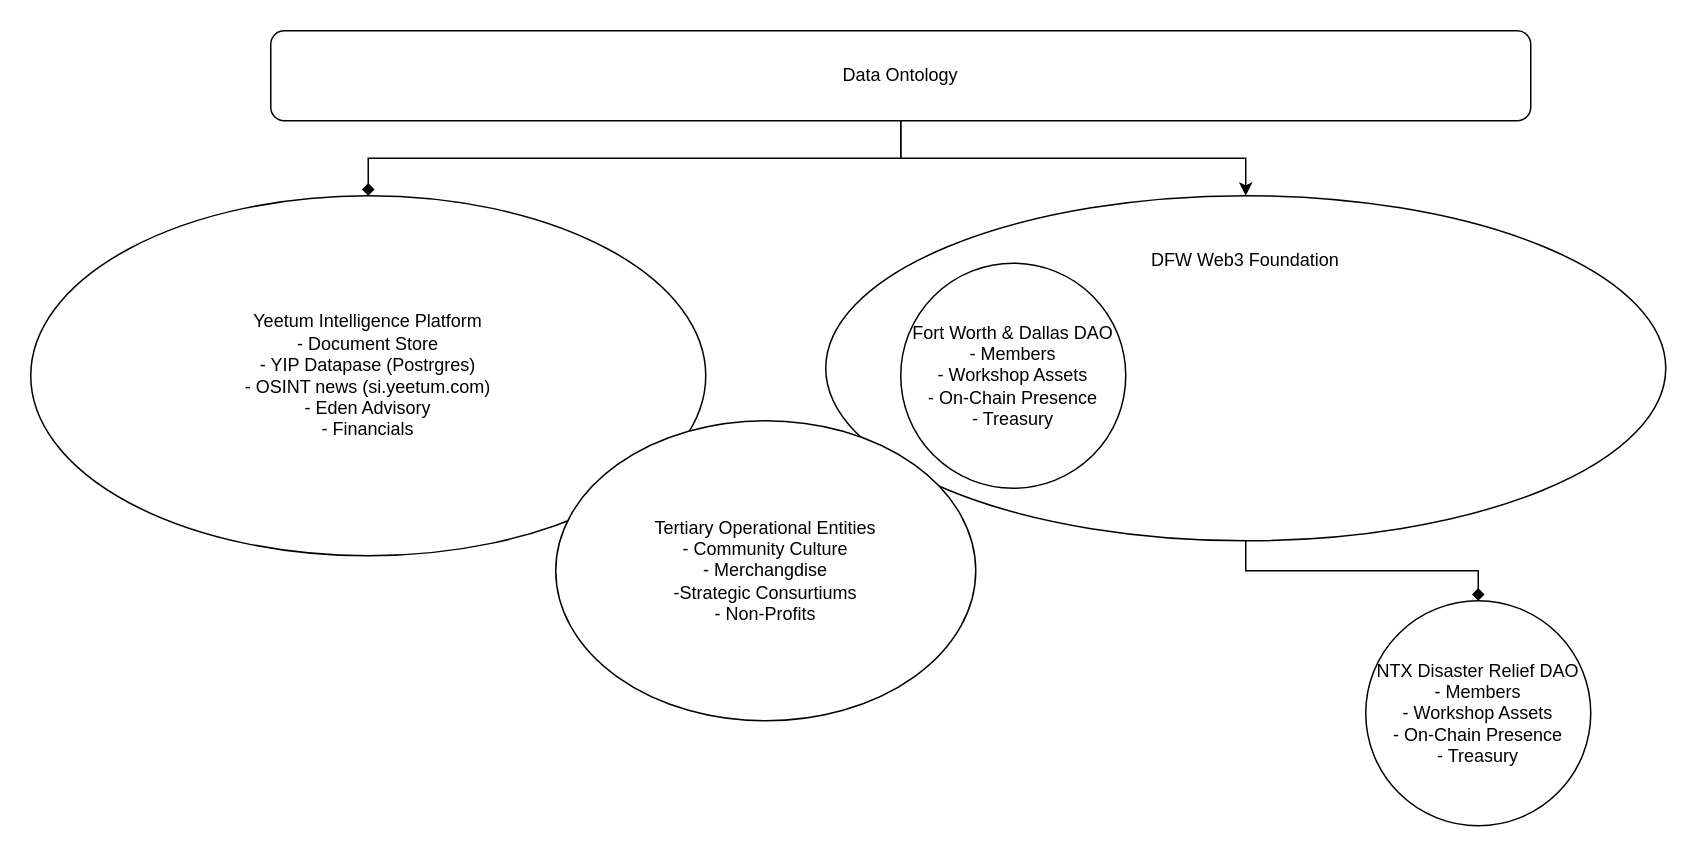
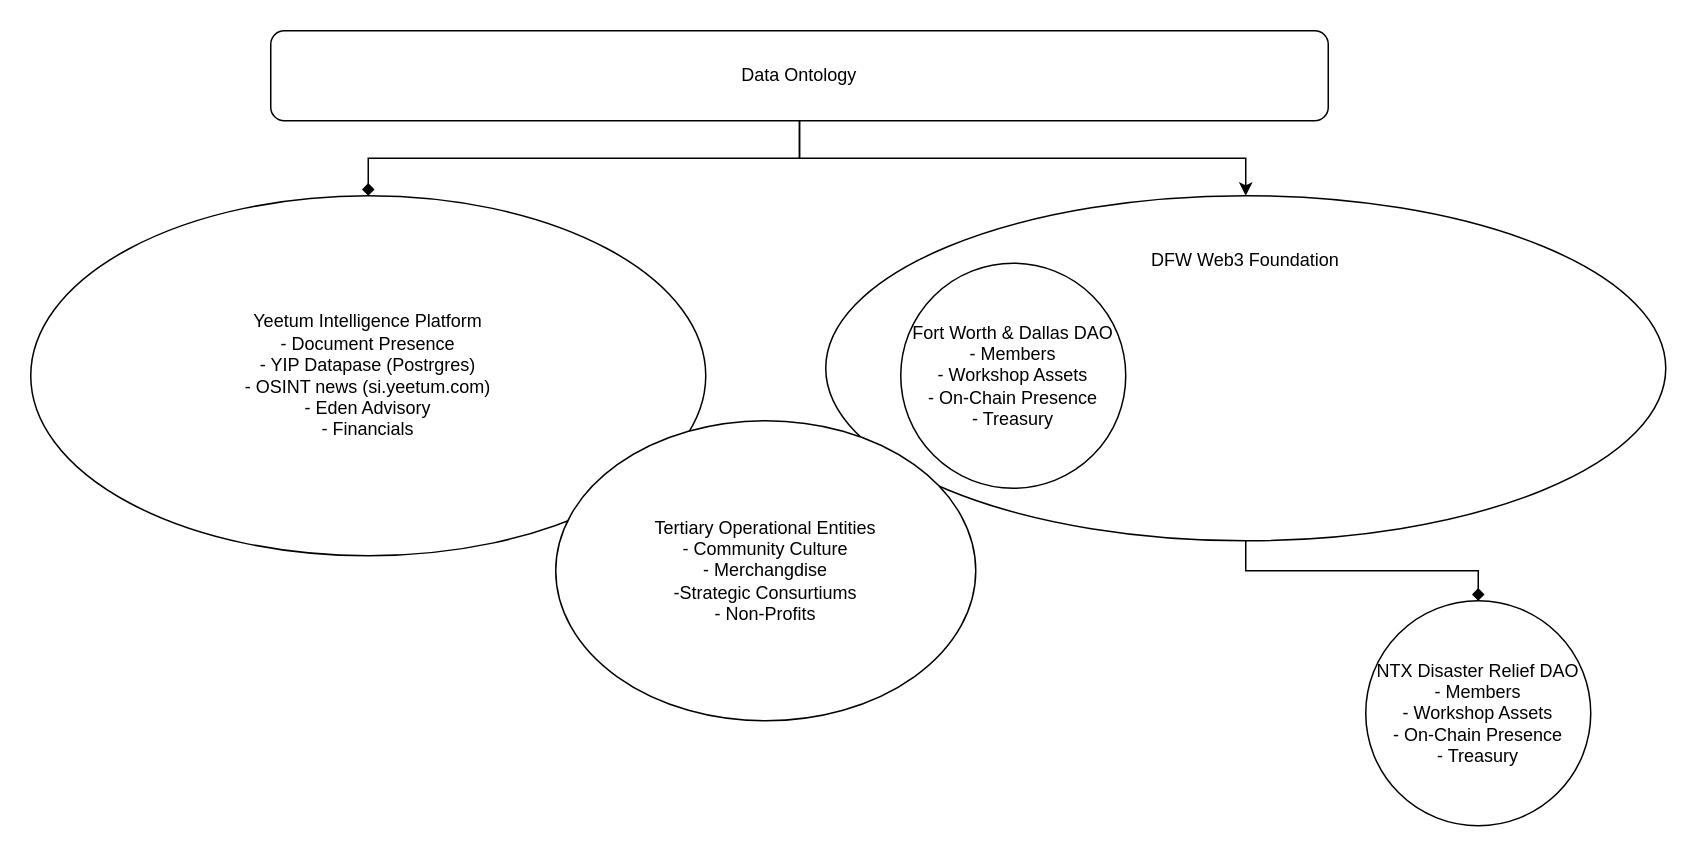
  <mxCell id="0" />
  <mxCell id="1" value="Ontology" parent="0" />
- <mxCell id="2" value="Yeetum Intelligence Platform&lt;div&gt;- Document Store&lt;/div&gt;&lt;div&gt;- YIP Datapase (Postrgres)&lt;/div&gt;&lt;div&gt;- OSINT news (si.yeetum.com)&lt;/div&gt;&lt;div&gt;- Eden Advisory&lt;/div&gt;&lt;div&gt;- Financials&lt;/div&gt;" style="ellipse;whiteSpace=wrap;html=1;" vertex="1" parent="1"><mxGeometry y="130" width="450" height="240" as="geometry" x="20" /></mxCell>
+ <mxCell id="2" value="Yeetum Intelligence Platform&lt;div&gt;- Document Presence&lt;/div&gt;&lt;div&gt;- YIP Datapase (Postrgres)&lt;/div&gt;&lt;div&gt;- OSINT news (si.yeetum.com)&lt;/div&gt;&lt;div&gt;- Eden Advisory&lt;/div&gt;&lt;div&gt;- Financials&lt;/div&gt;" style="ellipse;whiteSpace=wrap;html=1;" vertex="1" parent="1"><mxGeometry y="130" width="450" height="240" as="geometry" x="20" /></mxCell>
  <mxCell id="3" style="edgeStyle=orthogonalEdgeStyle;rounded=0;orthogonalLoop=1;jettySize=auto;html=1;entryX=0.5;entryY=0;entryDx=0;entryDy=0;endArrow=diamond;" edge="1" parent="1" source="5" target="2"><mxGeometry relative="1" as="geometry" /></mxCell>
  <mxCell id="4" style="edgeStyle=orthogonalEdgeStyle;rounded=0;orthogonalLoop=1;jettySize=auto;html=1;exitX=0.5;exitY=1;exitDx=0;exitDy=0;" edge="1" parent="1" source="5" target="7"><mxGeometry relative="1" as="geometry" /></mxCell>
- <mxCell id="5" value="Data Ontology" style="rounded=1;whiteSpace=wrap;html=1;" vertex="1" parent="1"><mxGeometry x="180" y="20" width="840" height="60" as="geometry" /></mxCell>
+ <mxCell id="5" value="Data Ontology" style="rounded=1;whiteSpace=wrap;html=1;" vertex="1" parent="1"><mxGeometry x="180" y="20" width="705" height="60" as="geometry" /></mxCell>
  <mxCell id="6" style="edgeStyle=orthogonalEdgeStyle;rounded=0;orthogonalLoop=1;jettySize=auto;html=1;entryX=0.5;entryY=0;entryDx=0;entryDy=0;endArrow=diamond;" edge="1" parent="1" source="7" target="9"><mxGeometry relative="1" as="geometry" /></mxCell>
  <mxCell id="7" value="DFW Web3 Foundation&lt;div&gt;&lt;br&gt;&lt;/div&gt;&lt;div&gt;&lt;br&gt;&lt;/div&gt;&lt;div&gt;&lt;br&gt;&lt;/div&gt;&lt;div&gt;&lt;br&gt;&lt;/div&gt;&lt;div&gt;&lt;br&gt;&lt;/div&gt;&lt;div&gt;&lt;br&gt;&lt;/div&gt;&lt;div&gt;&lt;br&gt;&lt;/div&gt;&lt;div&gt;&lt;br&gt;&lt;/div&gt;&lt;div&gt;&lt;br&gt;&lt;/div&gt;&lt;div&gt;&lt;br&gt;&lt;/div&gt;" style="ellipse;whiteSpace=wrap;html=1;" vertex="1" parent="1"><mxGeometry x="550" y="130" width="560" height="230" as="geometry" /></mxCell>
  <mxCell id="8" value="Fort Worth &amp;amp; Dallas DAO&lt;div&gt;- Members&lt;/div&gt;&lt;div&gt;- Workshop Assets&lt;/div&gt;&lt;div&gt;- On-Chain Presence&lt;/div&gt;&lt;div&gt;- Treasury&lt;/div&gt;" style="ellipse;whiteSpace=wrap;html=1;aspect=fixed;" vertex="1" parent="1"><mxGeometry x="600" y="175" width="150" height="150" as="geometry" /></mxCell>
  <mxCell id="9" value="NTX Disaster Relief DAO&lt;div&gt;- Members&lt;/div&gt;&lt;div&gt;- Workshop Assets&lt;/div&gt;&lt;div&gt;- On-Chain Presence&lt;/div&gt;&lt;div&gt;- Treasury&lt;/div&gt;" style="ellipse;whiteSpace=wrap;html=1;aspect=fixed;" vertex="1" parent="1"><mxGeometry x="910" y="400" width="150" height="150" as="geometry" /></mxCell>
  <mxCell id="10" value="Tertiary Operational Entities&lt;div&gt;- Community Culture&lt;/div&gt;&lt;div&gt;- Merchangdise&lt;/div&gt;&lt;div&gt;-Strategic Consurtiums&lt;/div&gt;&lt;div&gt;- Non-Profits&lt;/div&gt;" style="ellipse;whiteSpace=wrap;html=1;" vertex="1" parent="1"><mxGeometry x="370" y="280" width="280" height="200" as="geometry" /></mxCell>
